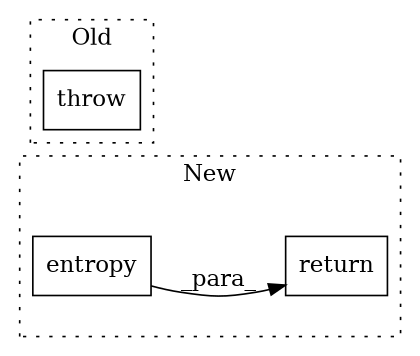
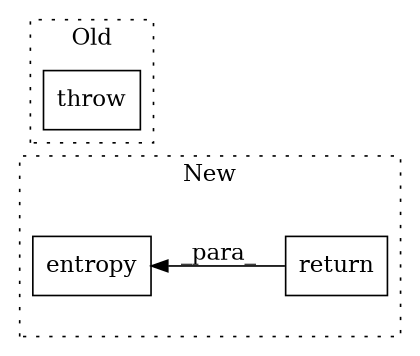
  digraph {
    rankdir=LR
    node [shape=box]
    n1 [a=32 l="8,1" label=entropy s="2865,2893"]
    n2 [a=41 l=7 label=return s=2966]
    n3 [a=53 l=6 label=throw s=2639]
    subgraph cluster_1 {
      label=New
      style=dotted
      n1
      n2
    }
    subgraph cluster_2 {
      label=Old
      style=dotted
      n3
    }
-   n1 -> n2 [label=_para_]
+   n2 -> n1 [label=_para_]
  }
